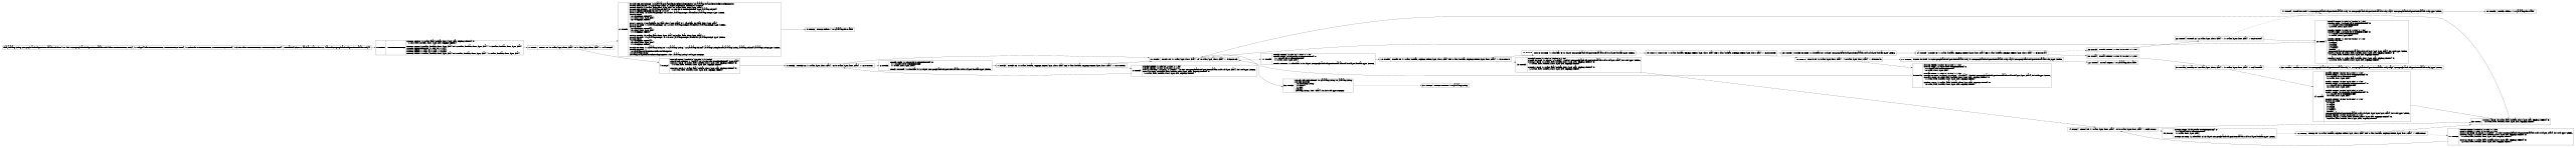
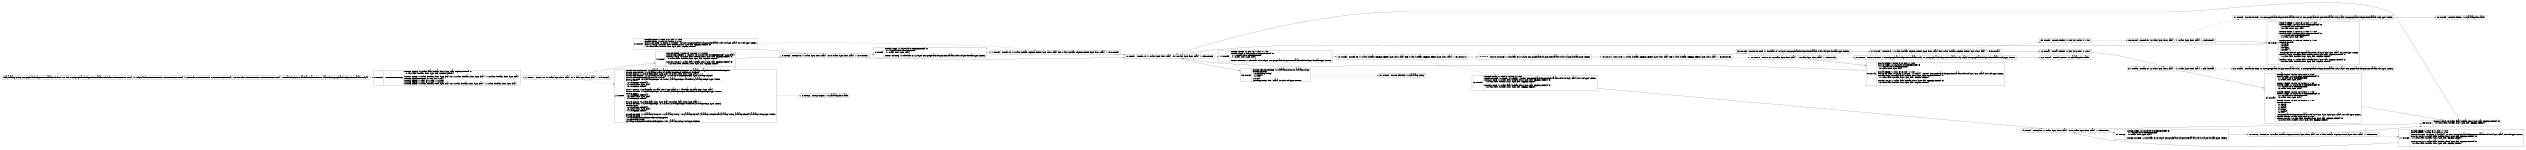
  digraph {
    rankdir=LR
    node [shape=record]
    n1 [label="{0\:\ 0x0000|MTH_ENTER_BLOCK\l|0x0000: CONST  (r7 I:?[int, float, boolean, short, byte, char, OBJECT, ARRAY]) = \l  (0 ?[int, float, boolean, short, byte, char, OBJECT, ARRAY])\l \l0x0001: ARITH  (r0 I:?[int, boolean, short, byte, char]) = (r12 I:?[int, boolean, short, byte, char]) \| (r13 I:?[int, boolean, short, byte, char]) \l0x0003: ARRAY_LENGTH  (r1 I:int) = (r11 I:?[]) \l0x0004: ARITH  (r1 I:int) = (r1 I:int) \- (r12 I:int) \l0x0005: ARITH  (r1 I:int) = (r1 I:int) \- (r13 I:int) \l0x0006: ARITH  (r0 I:?[int, boolean, short, byte, char]) = (r0 I:?[int, boolean, short, byte, char]) \| (r1 I:?[int, boolean, short, byte, char]) \l}"]
    n2 [label="{1\:\ 0x0007|0x0007: IF  (r0 I:?[int, byte, short, char]) \>= (0 ?[int, byte, short, char])  \-\> B:4:0x002d \l}"]
    n3 [label="{2\:\ 0x0009|0x0009: NEW_INSTANCE  (r0 I:java.lang.ArrayIndexOutOfBoundsException) =  java.lang.ArrayIndexOutOfBoundsException \l0x000b: CONST_STR  (r1 I:java.lang.String) =  \"buffer length=%d, index=%d, size=%d\" \l0x000d: CONST  (r2 I:?[int, float, short, byte, char]) = (3 ?[int, float, short, byte, char]) \l0x000e: NEW_ARRAY  (r2 I:java.lang.Object[]) = (r2 I:int A[IMMUTABLE_TYPE]) type: java.lang.Object[] \l0x0010: ARRAY_LENGTH  (r3 I:int) = (r11 I:?[]) \l0x0011: INVOKE  (r3 I:java.lang.Integer) = (r3 I:int) java.lang.Integer.valueOf(int):java.lang.Integer type: STATIC \l0x0015: APUT  \l  (r2 I:?[OBJECT, ARRAY][])\l  (r7 I:?[int, short, byte, char])\l  (r3 I:?[OBJECT, ARRAY])\l \l0x0017: CONST  (r3 I:?[boolean, int, float, short, byte, char]) = (1 ?[boolean, int, float, short, byte, char]) \l0x0018: INVOKE  (r4 I:java.lang.Integer) = (r12 I:int) java.lang.Integer.valueOf(int):java.lang.Integer type: STATIC \l0x001c: APUT  \l  (r2 I:?[OBJECT, ARRAY][])\l  (r3 I:?[int, short, byte, char])\l  (r4 I:?[OBJECT, ARRAY])\l \l0x001e: CONST  (r3 I:?[int, float, short, byte, char]) = (2 ?[int, float, short, byte, char]) \l0x001f: INVOKE  (r4 I:java.lang.Integer) = (r13 I:int) java.lang.Integer.valueOf(int):java.lang.Integer type: STATIC \l0x0023: APUT  \l  (r2 I:?[OBJECT, ARRAY][])\l  (r3 I:?[int, short, byte, char])\l  (r4 I:?[OBJECT, ARRAY])\l \l0x0025: INVOKE  (r1 I:java.lang.String) = (r1 I:java.lang.String), (r2 I:java.lang.Object[]) java.lang.String.format(java.lang.String, java.lang.Object[]):java.lang.String type: STATIC \l0x0029: INVOKE  \l  (r0 I:java.lang.ArrayIndexOutOfBoundsException)\l  (r1 I:java.lang.String)\l java.lang.ArrayIndexOutOfBoundsException.\<init\>(java.lang.String):void type: DIRECT \l}"]
    n4 [label="{4\:\ 0x002d|0x002d: ARITH  (r8 I:int) = (r12 I:int) + (r13 I:int) \l0x002f: NEW_ARRAY  (r4 I:char[]) = (r13 I:int A[IMMUTABLE_TYPE]) type: char[] \l0x0031: MOVE  (r5 I:?[int, float, boolean, short, byte, char, OBJECT, ARRAY]) = \l  (r7 I:?[int, float, boolean, short, byte, char, OBJECT, ARRAY])\l \l0x0032: MOVE  (r1 I:?[int, float, boolean, short, byte, char, OBJECT, ARRAY]) = \l  (r12 I:?[int, float, boolean, short, byte, char, OBJECT, ARRAY])\l \l}"]
    n5 [label="{3\:\ 0x002c|0x002c: THROW  (r0 I:java.lang.Throwable) \l}"]
    n6 [label="{5\:\ 0x0033|0x0033: IF  (r1 I:?[int, byte, short, char]) \>= (r8 I:?[int, byte, short, char])  \-\> B:10:0x0051 \l}"]
    n7 [label="{6\:\ 0x0035|0x0035: AGET  (r2 I:byte A[IMMUTABLE_TYPE]) = \l  (r11 I:byte[] A[IMMUTABLE_TYPE])\l  (r1 I:?[int, short, byte, char])\l \l0x0037: INVOKE  (r0 I:boolean) = (r2 I:byte) com.google.android.gms.internal.ads.zzdrb.zzi(byte):boolean type: STATIC \l}"]
    n8 [label="{10\:\ 0x0051|0x0051: IF  (r1 I:?[int, byte, short, char]) \>= (r8 I:?[int, byte, short, char])  \-\> B:36:0x00c3 \l}"]
    n9 [label="{7\:\ 0x003b|0x003b: IF  (r0 I:?[int, boolean, OBJECT, ARRAY, byte, short, char]) == (0 ?[int, boolean, OBJECT, ARRAY, byte, short, char])  \-\> B:10:0x0051 \l}"]
    n10 [label="{11\:\ 0x0053|0x0053: ARITH  (r2 I:int) = (r1 I:int) + (1 int) \l0x0055: AGET  (r0 I:byte A[IMMUTABLE_TYPE]) = \l  (r11 I:byte[] A[IMMUTABLE_TYPE])\l  (r1 I:?[int, short, byte, char])\l \l0x0057: INVOKE  (r1 I:boolean) = (r0 I:byte) com.google.android.gms.internal.ads.zzdrb.zzi(byte):boolean type: STATIC \l}"]
    n11 [label="{36\:\ 0x00c3|0x00c3: NEW_INSTANCE  (r0 I:java.lang.String) =  java.lang.String \l0x00c5: INVOKE  \l  (r0 I:java.lang.String)\l  (r4 I:char[])\l  (r7 I:int)\l  (r5 I:int)\l java.lang.String.\<init\>(char[], int, int):void type: DIRECT \l}"]
    n12 [label="{8\:\ 0x003d|0x003d: ARITH  (r1 I:int) = (r1 I:int) + (1 int) \l0x003f: ARITH  (r0 I:int) = (r5 I:int) + (1 int) \l0x0041: INVOKE  (r2 I:byte), (r4 I:char[]), (r5 I:int) com.google.android.gms.internal.ads.zzdrb.zzb(byte, char[], int):void type: STATIC \l0x0044: MOVE  (r5 I:?[int, float, boolean, short, byte, char, OBJECT, ARRAY]) = \l  (r0 I:?[int, float, boolean, short, byte, char, OBJECT, ARRAY])\l \l}"]
    n13 [label="{9\:\ 0x0046|0x0046: ARITH  (r3 I:int) = (r2 I:int) + (1 int) \l0x0048: AGET  (r2 I:byte A[IMMUTABLE_TYPE]) = \l  (r11 I:byte[] A[IMMUTABLE_TYPE])\l  (r2 I:?[int, short, byte, char])\l \l0x004a: ARITH  (r1 I:int) = (r5 I:int) + (1 int) \l0x004c: INVOKE  (r0 I:byte), (r2 I:byte), (r4 I:char[]), (r5 I:int) com.google.android.gms.internal.ads.zzdrb.zzb(byte, byte, char[], int):void type: STATIC \l0x004f: MOVE  (r5 I:?[int, float, boolean, short, byte, char, OBJECT, ARRAY]) = \l  (r1 I:?[int, float, boolean, short, byte, char, OBJECT, ARRAY])\l \l0x0050: MOVE  (r1 I:?[int, float, boolean, short, byte, char, OBJECT, ARRAY]) = \l  (r3 I:?[int, float, boolean, short, byte, char, OBJECT, ARRAY])\l \l}"]
    n14 [label="{12\:\ 0x005b|0x005b: IF  (r1 I:?[int, boolean, OBJECT, ARRAY, byte, short, char]) == (0 ?[int, boolean, OBJECT, ARRAY, byte, short, char])  \-\> B:18:0x0078 \l}"]
    n15 [label="{37\:\ 0x00c8|0x00c8: RETURN  (r0 I:java.lang.String) \l}"]
    n16 [label="{13\:\ 0x005d|0x005d: ARITH  (r1 I:int) = (r5 I:int) + (1 int) \l0x005f: INVOKE  (r0 I:byte), (r4 I:char[]), (r5 I:int) com.google.android.gms.internal.ads.zzdrb.zzb(byte, char[], int):void type: STATIC \l0x0062: MOVE  (r0 I:?[int, float, boolean, short, byte, char, OBJECT, ARRAY]) = \l  (r1 I:?[int, float, boolean, short, byte, char, OBJECT, ARRAY])\l \l0x0063: MOVE  (r1 I:?[int, float, boolean, short, byte, char, OBJECT, ARRAY]) = \l  (r2 I:?[int, float, boolean, short, byte, char, OBJECT, ARRAY])\l \l}"]
    n17 [label="{18\:\ 0x0078|0x0078: INVOKE  (r1 I:boolean) = (r0 I:byte) com.google.android.gms.internal.ads.zzdrb.zzj(byte):boolean type: STATIC \l}"]
    n18 [label="{14\:\ 0x0064|0x0064: IF  (r1 I:?[int, byte, short, char]) \>= (r8 I:?[int, byte, short, char])  \-\> B:35:0x00c1 \l}"]
    n19 [label="{19\:\ 0x007c|0x007c: IF  (r1 I:?[int, boolean, OBJECT, ARRAY, byte, short, char]) == (0 ?[int, boolean, OBJECT, ARRAY, byte, short, char])  \-\> B:23:0x0085 \l}"]
    n20 [label="{15\:\ 0x0066|0x0066: AGET  (r3 I:byte A[IMMUTABLE_TYPE]) = \l  (r11 I:byte[] A[IMMUTABLE_TYPE])\l  (r1 I:?[int, short, byte, char])\l \l0x0068: INVOKE  (r2 I:boolean) = (r3 I:byte) com.google.android.gms.internal.ads.zzdrb.zzi(byte):boolean type: STATIC \l}"]
    n21 [label="{35\:\ 0x00c1|0x00c1: MOVE  (r5 I:?[int, float, boolean, short, byte, char, OBJECT, ARRAY]) = \l  (r0 I:?[int, float, boolean, short, byte, char, OBJECT, ARRAY])\l \l}"]
    n22 [label="{16\:\ 0x006c|0x006c: IF  (r2 I:?[int, boolean, OBJECT, ARRAY, byte, short, char]) == (0 ?[int, boolean, OBJECT, ARRAY, byte, short, char])  \-\> B:35:0x00c1 \l}"]
    n23 [label="{17\:\ 0x006e|0x006e: ARITH  (r2 I:int) = (r1 I:int) + (1 int) \l0x0070: ARITH  (r1 I:int) = (r0 I:int) + (1 int) \l0x0072: INVOKE  (r3 I:byte), (r4 I:char[]), (r0 I:int) com.google.android.gms.internal.ads.zzdrb.zzb(byte, char[], int):void type: STATIC \l0x0075: MOVE  (r0 I:?[int, float, boolean, short, byte, char, OBJECT, ARRAY]) = \l  (r1 I:?[int, float, boolean, short, byte, char, OBJECT, ARRAY])\l \l0x0076: MOVE  (r1 I:?[int, float, boolean, short, byte, char, OBJECT, ARRAY]) = \l  (r2 I:?[int, float, boolean, short, byte, char, OBJECT, ARRAY])\l \l}"]
    n24 [label="{20\:\ 0x007e|0x007e: IF  (r2 I:?[int, byte, short, char]) \< (r8 I:?[int, byte, short, char])  \-\> B:9:0x0046 \l}"]
    n25 [label="{23\:\ 0x0085|0x0085: INVOKE  (r1 I:boolean) = (r0 I:byte) com.google.android.gms.internal.ads.zzdrb.zzk(byte):boolean type: STATIC \l}"]
    n26 [label="{21\:\ 0x0080|0x0080: INVOKE  (r0 I:com.google.android.gms.internal.ads.zzdoj) =  com.google.android.gms.internal.ads.zzdoj.zzayk():com.google.android.gms.internal.ads.zzdoj type: STATIC \l}"]
    n27 [label="{24\:\ 0x0089|0x0089: IF  (r1 I:?[int, boolean, OBJECT, ARRAY, byte, short, char]) == (0 ?[int, boolean, OBJECT, ARRAY, byte, short, char])  \-\> B:30:0x00a4 \l}"]
    n28 [label="{22\:\ 0x0084|0x0084: THROW  (r0 I:java.lang.Throwable) \l}"]
    n29 [label="{25\:\ 0x008b|0x008b: ARITH  (r1 I:int) = (r8 I:int) + (\-1 int) \l}"]
    n30 [label="{30\:\ 0x00a4|0x00a4: ARITH  (r1 I:int) = (r8 I:int) + (\-2 int) \l}"]
    n31 [label="{26\:\ 0x008d|0x008d: IF  (r2 I:?[int, byte, short, char]) \< (r1 I:?[int, byte, short, char])  \-\> B:29:0x0094 \l}"]
    n32 [label="{31\:\ 0x00a6|0x00a6: IF  (r2 I:?[int, byte, short, char]) \< (r1 I:?[int, byte, short, char])  \-\> B:34:0x00ad \l}"]
    n33 [label="{27\:\ 0x008f|0x008f: INVOKE  (r0 I:com.google.android.gms.internal.ads.zzdoj) =  com.google.android.gms.internal.ads.zzdoj.zzayk():com.google.android.gms.internal.ads.zzdoj type: STATIC \l}"]
    n34 [label="{29\:\ 0x0094|0x0094: ARITH  (r1 I:int) = (r2 I:int) + (1 int) \l0x0096: AGET  (r3 I:byte A[IMMUTABLE_TYPE]) = \l  (r11 I:byte[] A[IMMUTABLE_TYPE])\l  (r2 I:?[int, short, byte, char])\l \l0x0098: ARITH  (r2 I:int) = (r1 I:int) + (1 int) \l0x009a: AGET  (r6 I:byte A[IMMUTABLE_TYPE]) = \l  (r11 I:byte[] A[IMMUTABLE_TYPE])\l  (r1 I:?[int, short, byte, char])\l \l0x009c: ARITH  (r1 I:int) = (r5 I:int) + (1 int) \l0x009e: INVOKE  \l  (r0 I:byte)\l  (r3 I:byte)\l  (r6 I:byte)\l  (r4 I:char[])\l  (r5 I:int)\l com.google.android.gms.internal.ads.zzdrb.zzb(byte, byte, byte, char[], int):void type: STATIC \l0x00a1: MOVE  (r5 I:?[int, float, boolean, short, byte, char, OBJECT, ARRAY]) = \l  (r1 I:?[int, float, boolean, short, byte, char, OBJECT, ARRAY])\l \l0x00a2: MOVE  (r1 I:?[int, float, boolean, short, byte, char, OBJECT, ARRAY]) = \l  (r2 I:?[int, float, boolean, short, byte, char, OBJECT, ARRAY])\l \l}"]
    n35 [label="{28\:\ 0x0093|0x0093: THROW  (r0 I:java.lang.Throwable) \l}"]
    n36 [label="{32\:\ 0x00a8|0x00a8: INVOKE  (r0 I:com.google.android.gms.internal.ads.zzdoj) =  com.google.android.gms.internal.ads.zzdoj.zzayk():com.google.android.gms.internal.ads.zzdoj type: STATIC \l}"]
    n37 [label="{34\:\ 0x00ad|0x00ad: ARITH  (r3 I:int) = (r2 I:int) + (1 int) \l0x00af: AGET  (r1 I:byte A[IMMUTABLE_TYPE]) = \l  (r11 I:byte[] A[IMMUTABLE_TYPE])\l  (r2 I:?[int, short, byte, char])\l \l0x00b1: ARITH  (r9 I:int) = (r3 I:int) + (1 int) \l0x00b3: AGET  (r2 I:byte A[IMMUTABLE_TYPE]) = \l  (r11 I:byte[] A[IMMUTABLE_TYPE])\l  (r3 I:?[int, short, byte, char])\l \l0x00b5: ARITH  (r6 I:int) = (r9 I:int) + (1 int) \l0x00b7: AGET  (r3 I:byte A[IMMUTABLE_TYPE]) = \l  (r11 I:byte[] A[IMMUTABLE_TYPE])\l  (r9 I:?[int, short, byte, char])\l \l0x00b9: ARITH  (r9 I:int) = (r5 I:int) + (1 int) \l0x00bb: INVOKE  \l  (r0 I:byte)\l  (r1 I:byte)\l  (r2 I:byte)\l  (r4 I:byte)\l  (r4 I:char[])\l  (r5 I:int)\l com.google.android.gms.internal.ads.zzdrb.zzb(byte, byte, byte, byte, char[], int):void type: STATIC \l0x00be: ARITH  (r0 I:int) = (r9 I:int) + (1 int) \l0x00c0: MOVE  (r1 I:?[int, float, boolean, short, byte, char, OBJECT, ARRAY]) = \l  (r6 I:?[int, float, boolean, short, byte, char, OBJECT, ARRAY])\l \l}"]
    n38 [label="{final java.lang.String com.google.android.gms.internal.ads.zzdrd.zzn((r10 'this' I:com.google.android.gms.internal.ads.zzdrd A[IMMUTABLE_TYPE, THIS]), (r11 I:byte[] A[IMMUTABLE_TYPE, METHOD_ARGUMENT]), (r12 I:int A[IMMUTABLE_TYPE, METHOD_ARGUMENT]), (r13 I:int A[IMMUTABLE_TYPE, METHOD_ARGUMENT]))  | Annotation[SYSTEM, dalvik.annotation.Throws, \{value=[com.google.android.gms.internal.ads.zzdoj]\}]\l}"]
    n1 -> n2
    n2 -> n3 [style=dashed]
    n2 -> n4
    n3 -> n5
    n4 -> n6
    n6 -> n7 [style=dashed]
    n6 -> n8
    n7 -> n9
    n8 -> n10 [style=dashed]
    n8 -> n11
    n9 -> n8
-   n9 -> n12 [style=dashed]
+   n12 -> n9 [style=dashed]
    n10 -> n14
    n11 -> n15
    n12 -> n6
    n13 -> n8
    n14 -> n16 [style=dashed]
    n14 -> n17
    n16 -> n18
    n17 -> n19
    n18 -> n20 [style=dashed]
    n18 -> n21
    n19 -> n24 [style=dashed]
    n19 -> n25
    n20 -> n22
    n21 -> n8
    n22 -> n21
    n22 -> n23 [style=dashed]
    n23 -> n18
    n24 -> n13
    n24 -> n26 [style=dashed]
    n25 -> n27
    n26 -> n28
    n27 -> n29 [style=dashed]
    n27 -> n30
    n29 -> n31
    n30 -> n32
    n31 -> n33 [style=dashed]
    n31 -> n34
    n32 -> n36 [style=dashed]
    n32 -> n37
    n33 -> n35
    n34 -> n8
    n37 -> n21
    n38 -> n1
  }
